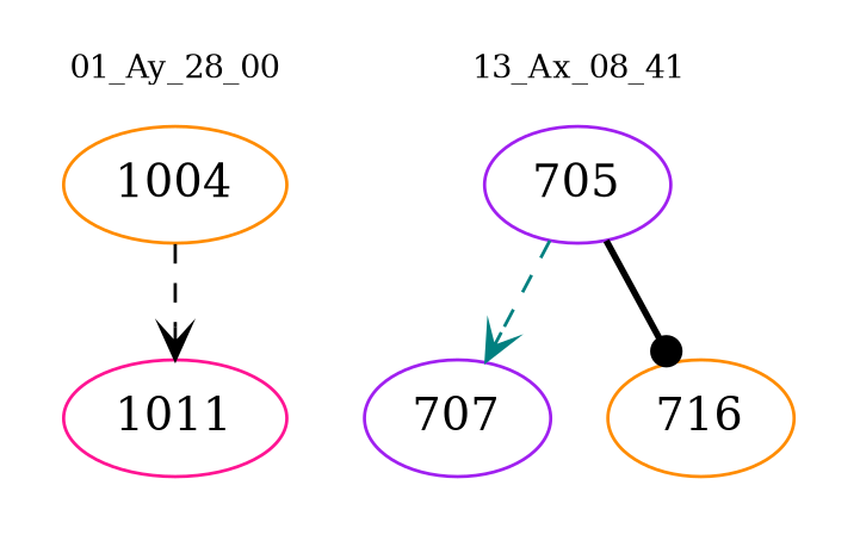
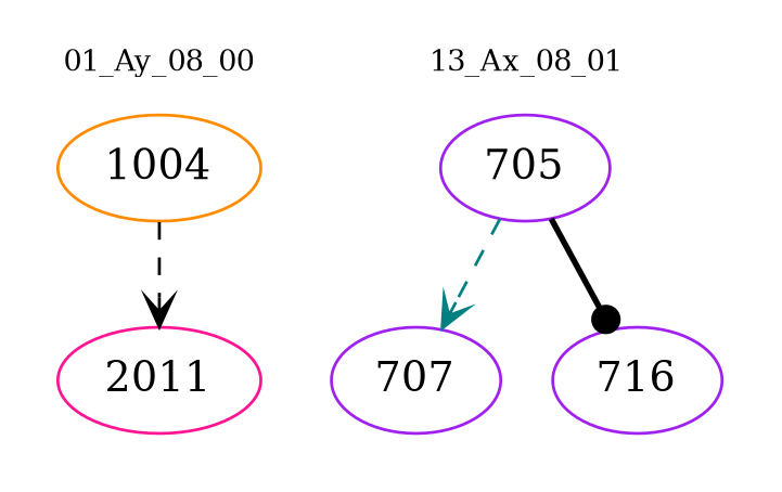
  digraph {
    node [color=darkorange]
    edge [arrowhead=vee color=black style=dashed]
    n1 [label=1004]
-   n2 [color=deeppink label=1011]
+   n2 [color=deeppink label=2011]
    n3 [color=purple label=705]
    n4 [color=purple label=707]
-   n5 [label=716]
+   n5 [color=purple label=716]
    subgraph cluster_1 {
      color=white
      fontsize=10
-     label="01_Ay_28_00"
+     label="01_Ay_08_00"
      n1
      n2
    }
    subgraph cluster_2 {
      color=white
      fontsize=10
-     label="13_Ax_08_41"
+     label="13_Ax_08_01"
      n3
      n4
      n5
    }
    n1 -> n2
    n3 -> n4 [color=teal]
    n3 -> n5 [arrowhead=dot style=bold]
  }
